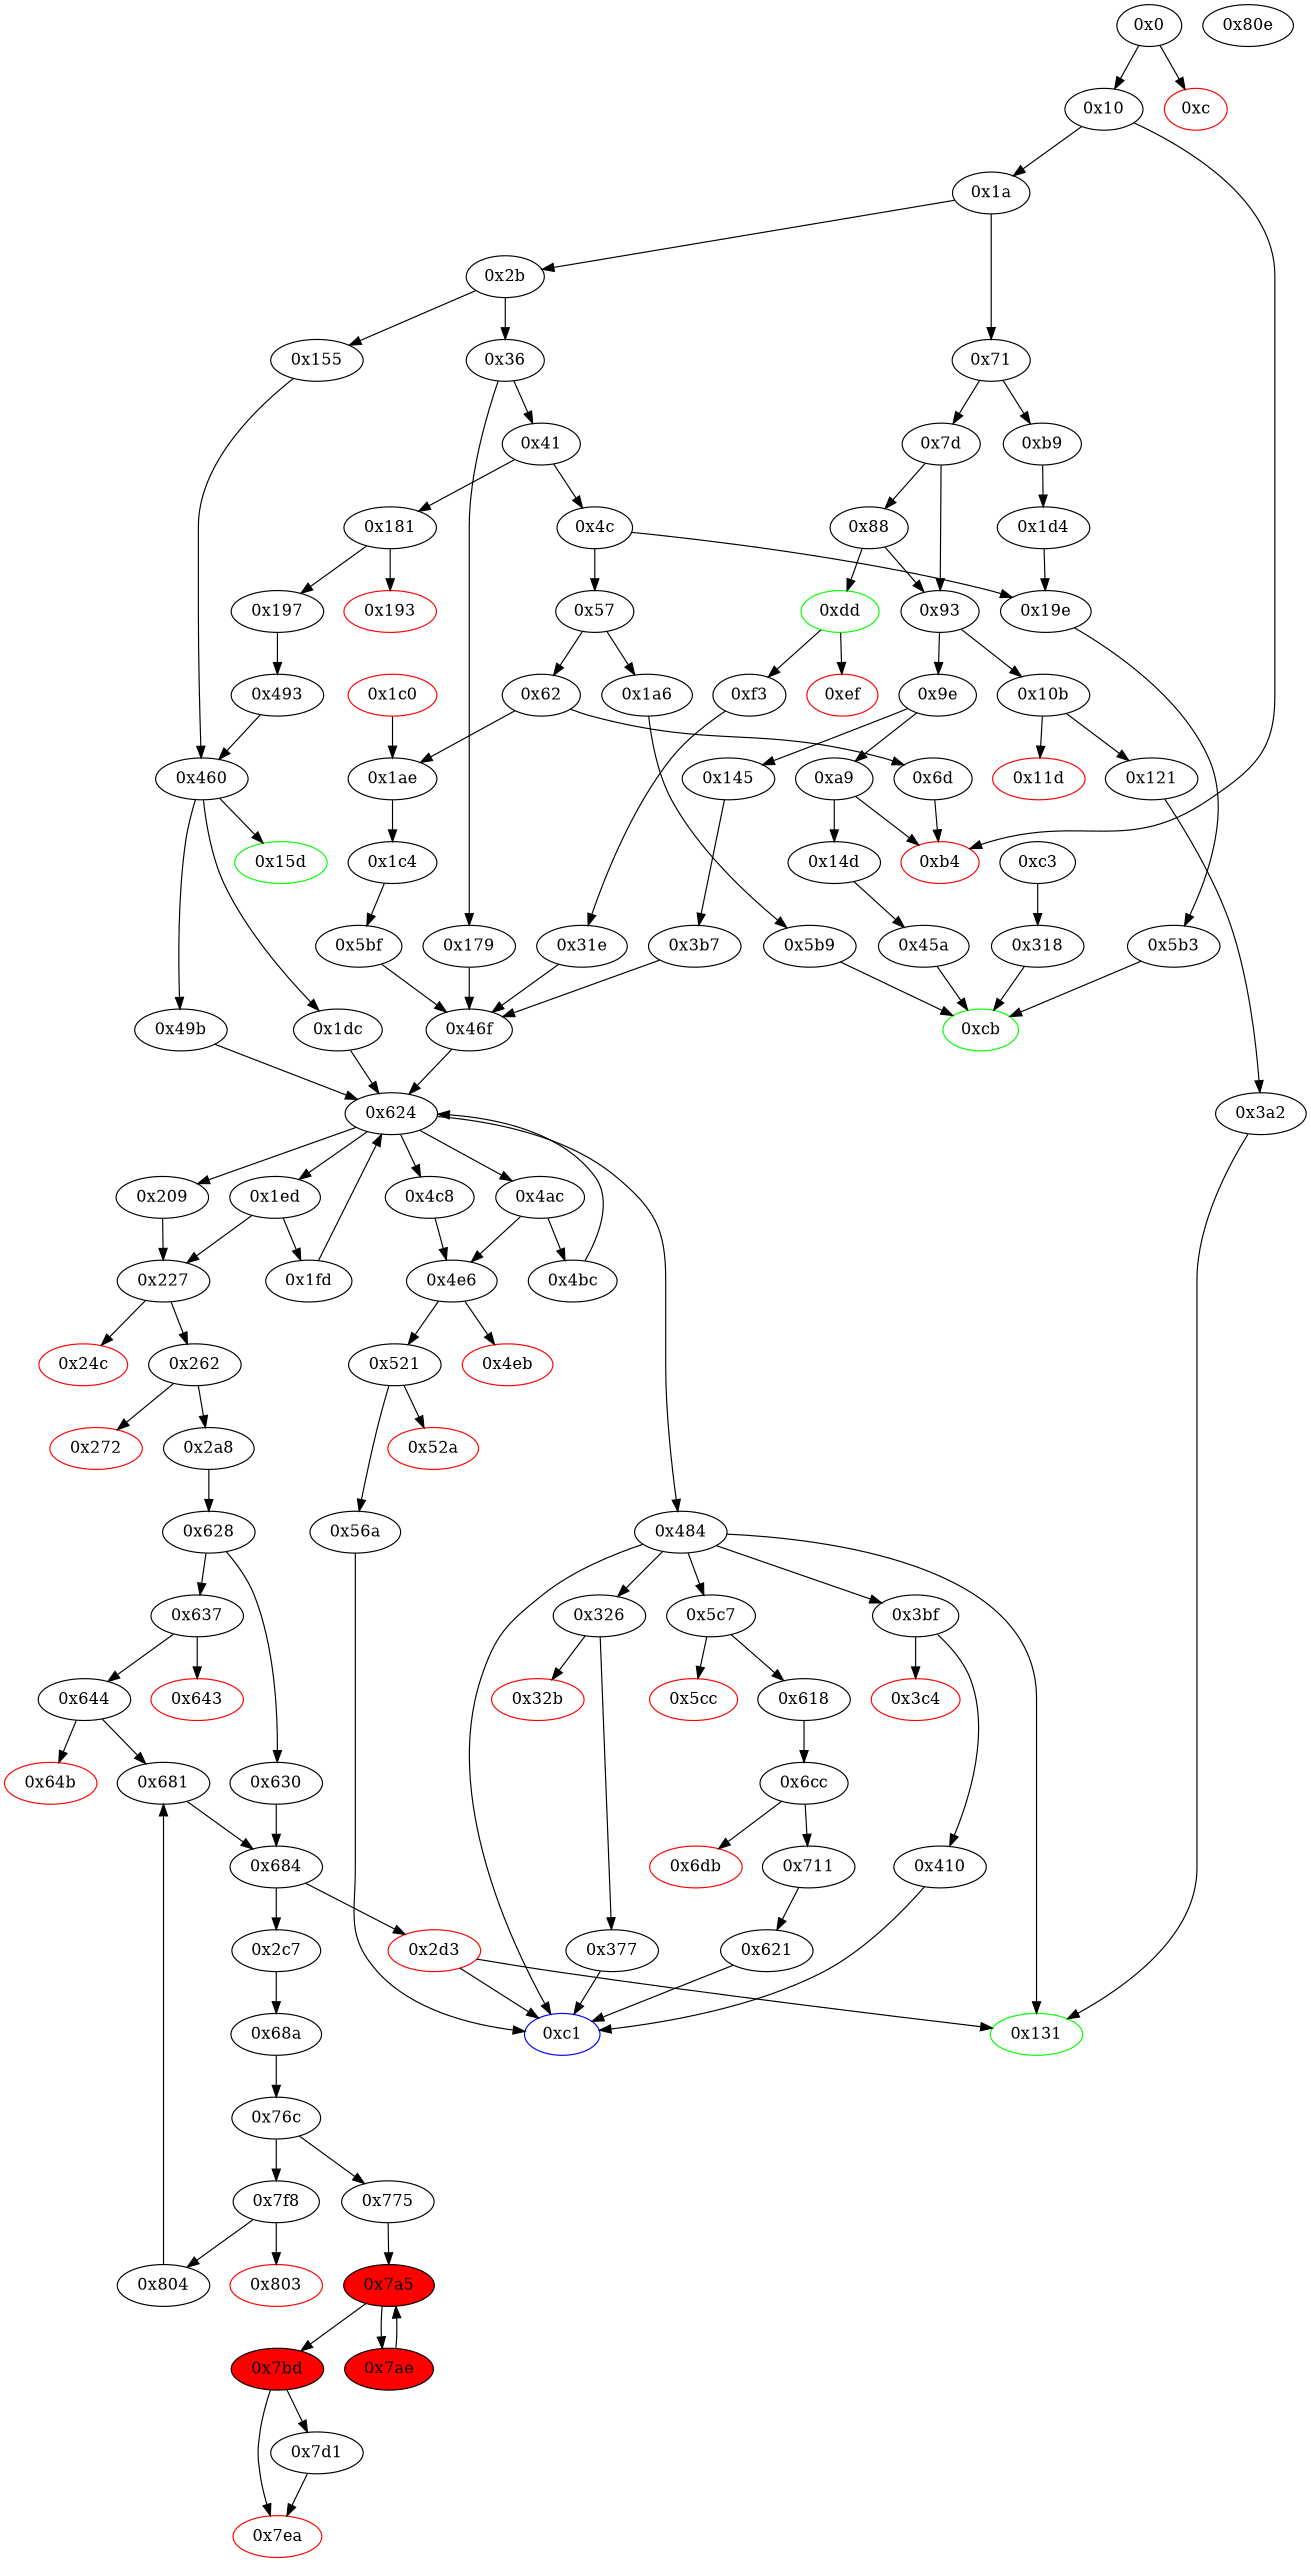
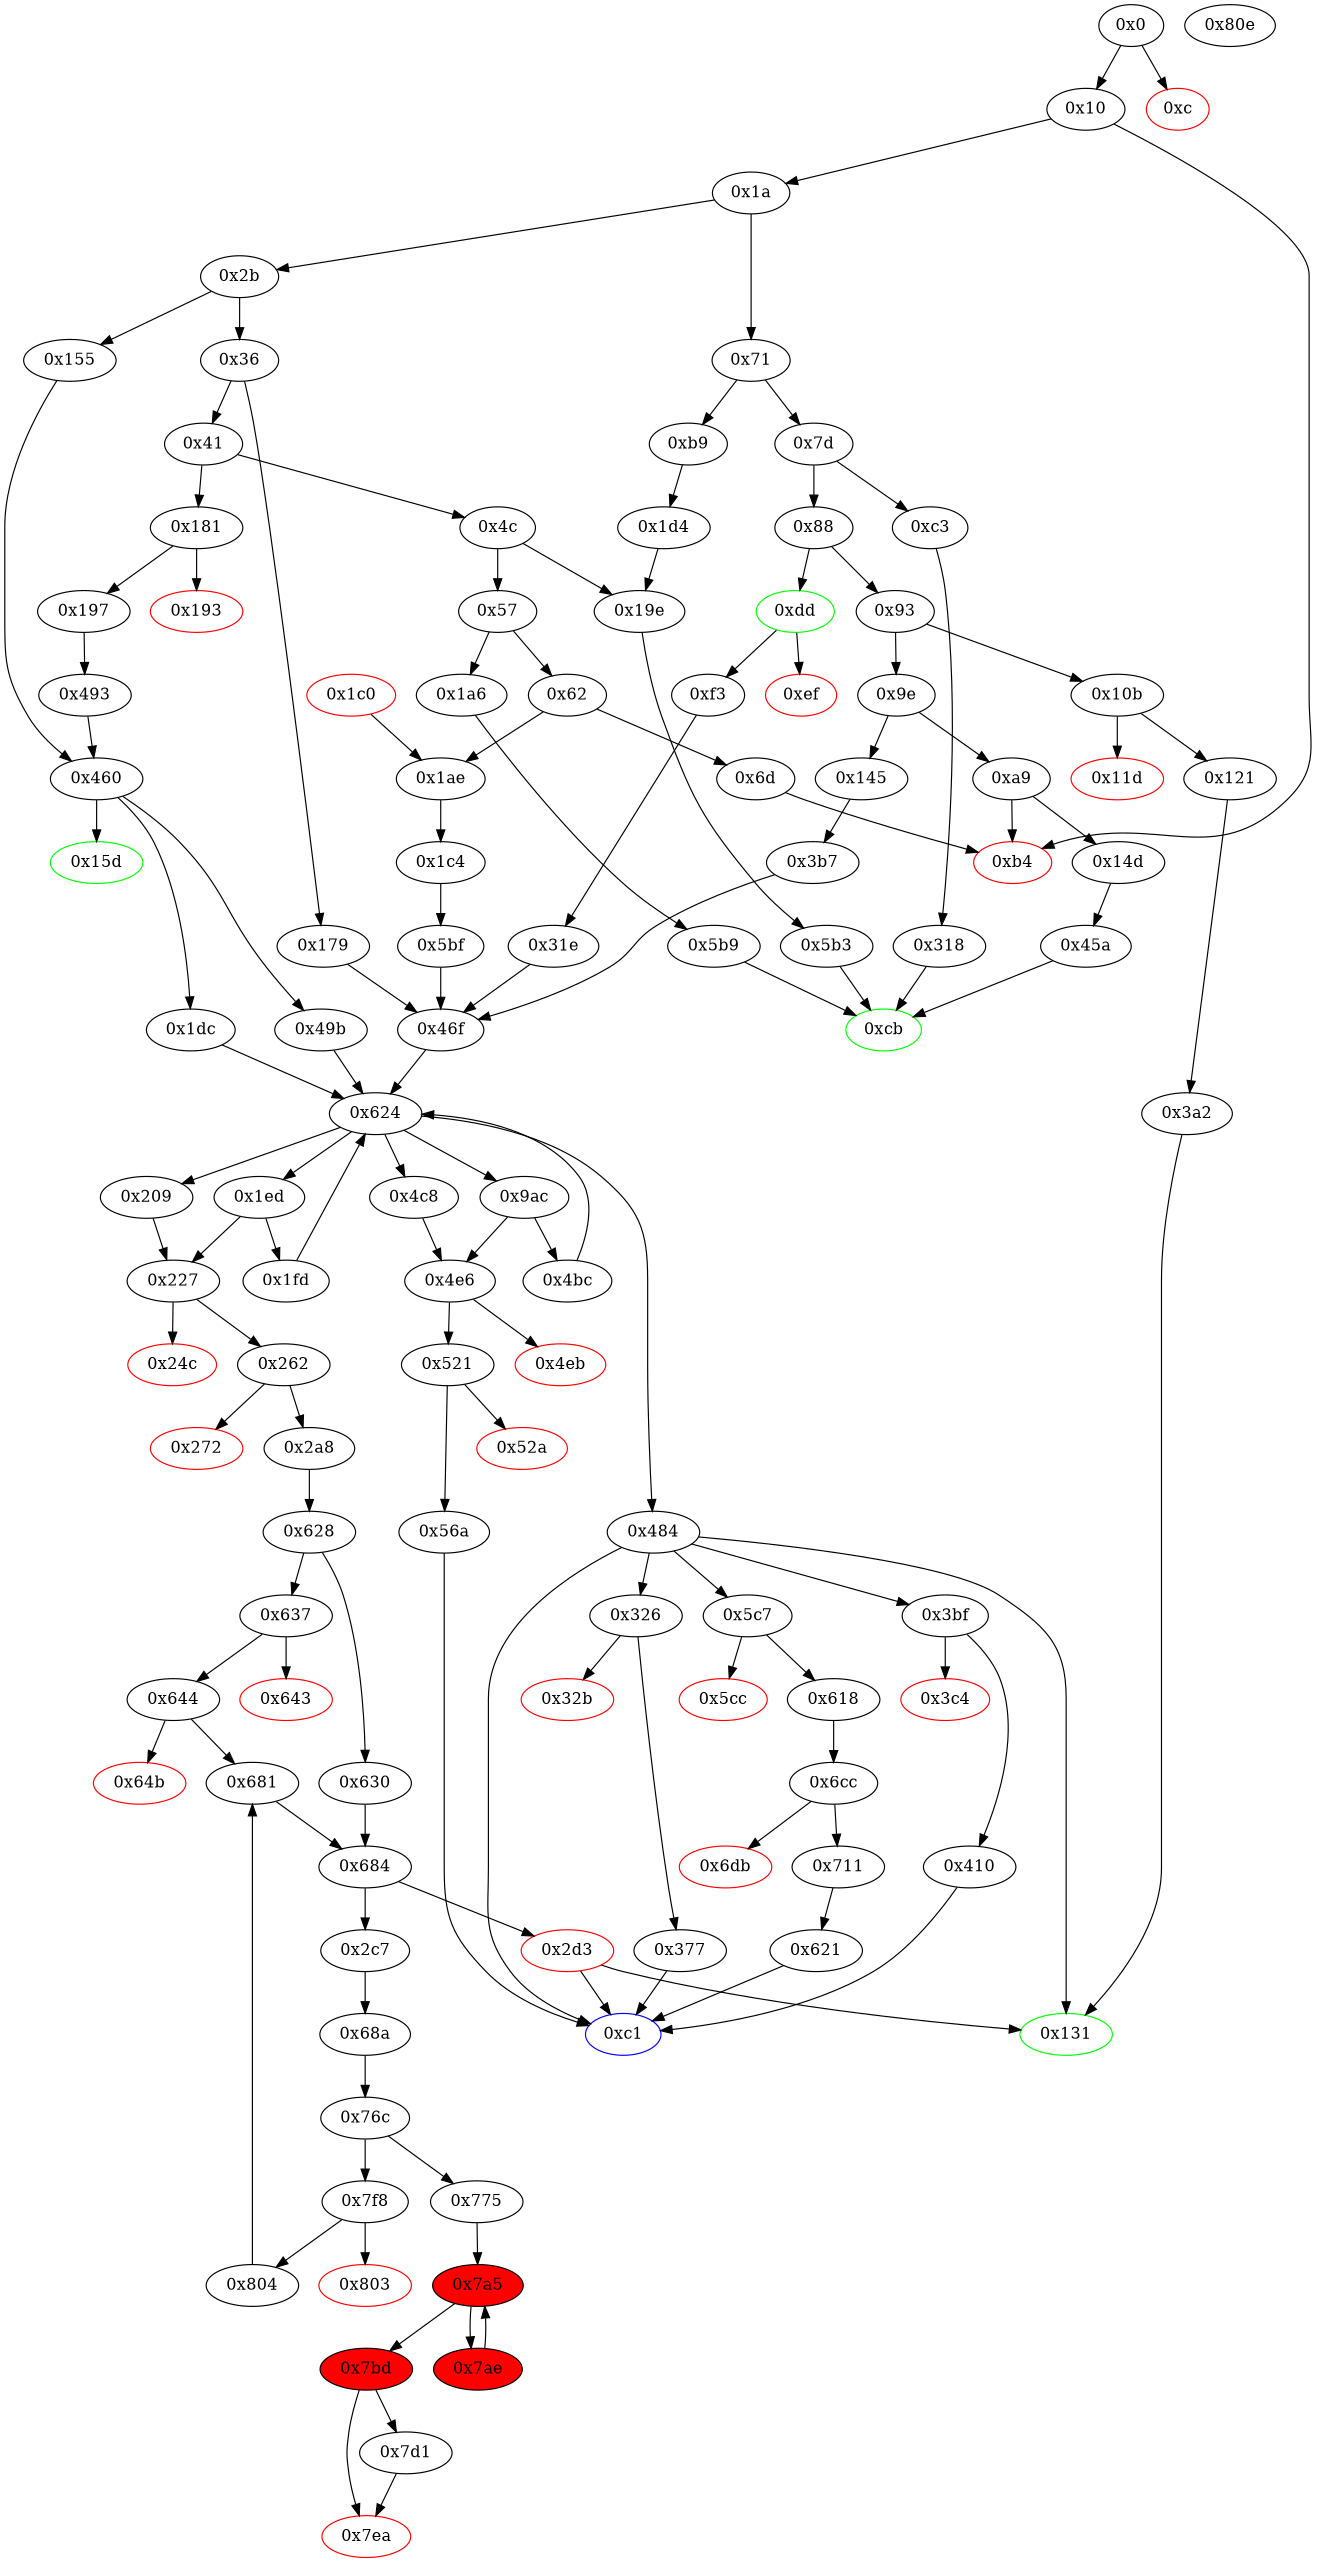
  strict digraph {
    node [fillcolor=white style=filled]
    "0x10b"
    "0x121"
    "0x11d" [color=red]
    "0x3a2"
    "0x71"
    "0xb9"
    "0x7d"
    "0x1d4"
    "0x88"
    "0xc3"
    "0xc1" [color=blue]
    "0x410"
    "0xf3"
    "0x31e"
    "0x46f"
    n16 [color=red label="0x24c"]
    "0x19e"
    "0x5b3"
    "0xcb" [color=green]
    "0x7bd" [fillcolor=red]
    "0x7ea" [color=red]
    "0x7d1"
    "0x643" [color=red]
    "0x637"
    "0x644"
    "0x681"
    "0x64b" [color=red]
    "0x76c"
    "0x7f8"
    "0x775"
    "0x804"
    "0x803" [color=red]
    "0x7a5" [fillcolor=red]
    "0x2c7"
    "0x68a"
    "0x93"
    "0x9e"
    "0x145"
    "0xa9"
    "0x684"
    "0x2d3" [color=red]
    "0x197"
    "0x493"
    "0x460"
    "0x4eb" [color=red]
    "0x4e6"
    "0x521"
    "0x56a"
    "0x52a" [color=red]
    "0x5cc" [color=red]
    "0x628"
    "0x630"
    "0x6db" [color=red]
    "0x179"
    "0x624"
    "0x193" [color=red]
    "0x484"
    "0x326"
    "0x3bf"
    "0x5c7"
    "0x131" [color=green]
    "0x32b" [color=red]
    "0x377"
    "0x3c4" [color=red]
    "0x618"
    "0x7ae" [fillcolor=red]
    "0x1dc"
-   "0x4ac"
+   "0x4ac" [label="0x9ac"]
    "0x4c8"
    "0x1ed"
    "0x209"
    "0x57"
    "0x1a6"
    "0x62"
    "0x5b9"
    "0x1ae"
    "0x6d"
    "0x49b"
    "0x711"
    "0x621"
    "0xb4" [color=red]
    "0x80e"
    "0x3b7"
    "0xdd" [color=green]
    "0xef" [color=red]
    "0x262"
    "0x2a8"
    "0x272" [color=red]
    "0x41"
    "0x181"
    "0x4c"
    "0x36"
    "0x1c4"
    "0x1c0" [color=red]
    "0x5bf"
    "0x0"
    "0x10"
    "0xc" [color=red]
    "0x1a"
    "0x14d"
    "0x45a"
    "0x318"
    "0x15d" [color=green]
    "0x155"
    "0x2b"
    "0x227"
    "0x6cc"
    "0x4bc"
    "0x1fd"
    "0x10b" -> "0x121"
    "0x10b" -> "0x11d"
    "0x121" -> "0x3a2"
    "0x3a2" -> "0x131"
    "0x71" -> "0xb9"
    "0x71" -> "0x7d"
    "0xb9" -> "0x1d4"
    "0x7d" -> "0x88"
-   "0x7d" -> "0x93"
+   "0x7d" -> "0xc3"
    "0x1d4" -> "0x19e"
    "0x88" -> "0x93"
    "0x88" -> "0xdd"
    "0xc3" -> "0x318"
    "0x410" -> "0xc1"
    "0xf3" -> "0x31e"
    "0x31e" -> "0x46f"
    "0x46f" -> "0x624"
    "0x19e" -> "0x5b3"
    "0x5b3" -> "0xcb"
    "0x7bd" -> "0x7ea"
    "0x7bd" -> "0x7d1"
    "0x7d1" -> "0x7ea"
    "0x637" -> "0x643"
    "0x637" -> "0x644"
    "0x644" -> "0x681"
    "0x644" -> "0x64b"
    "0x681" -> "0x684"
    "0x76c" -> "0x7f8"
    "0x76c" -> "0x775"
    "0x7f8" -> "0x804"
    "0x7f8" -> "0x803"
    "0x775" -> "0x7a5"
    "0x804" -> "0x681"
    "0x7a5" -> "0x7bd"
    "0x7a5" -> "0x7ae"
    "0x2c7" -> "0x68a"
    "0x68a" -> "0x76c"
    "0x93" -> "0x10b"
    "0x93" -> "0x9e"
    "0x9e" -> "0x145"
    "0x9e" -> "0xa9"
    "0x145" -> "0x3b7"
    "0xa9" -> "0xb4"
    "0xa9" -> "0x14d"
    "0x684" -> "0x2c7"
    "0x684" -> "0x2d3"
    "0x2d3" -> "0xc1"
    "0x2d3" -> "0x131"
    "0x197" -> "0x493"
    "0x493" -> "0x460"
    "0x460" -> "0x1dc"
    "0x460" -> "0x49b"
    "0x460" -> "0x15d"
    "0x4e6" -> "0x4eb"
    "0x4e6" -> "0x521"
    "0x521" -> "0x56a"
    "0x521" -> "0x52a"
    "0x56a" -> "0xc1"
    "0x628" -> "0x637"
    "0x628" -> "0x630"
    "0x630" -> "0x684"
    "0x179" -> "0x46f"
    "0x624" -> "0x484"
    "0x624" -> "0x4ac"
    "0x624" -> "0x4c8"
    "0x624" -> "0x1ed"
    "0x624" -> "0x209"
    "0x484" -> "0xc1"
    "0x484" -> "0x326"
    "0x484" -> "0x3bf"
    "0x484" -> "0x5c7"
    "0x484" -> "0x131"
    "0x326" -> "0x32b"
    "0x326" -> "0x377"
    "0x3bf" -> "0x410"
    "0x3bf" -> "0x3c4"
    "0x5c7" -> "0x5cc"
    "0x5c7" -> "0x618"
    "0x377" -> "0xc1"
    "0x618" -> "0x6cc"
    "0x7ae" -> "0x7a5"
    "0x1dc" -> "0x624"
    "0x4ac" -> "0x4e6"
    "0x4ac" -> "0x4bc"
    "0x4c8" -> "0x4e6"
    "0x1ed" -> "0x227"
    "0x1ed" -> "0x1fd"
    "0x209" -> "0x227"
    "0x57" -> "0x1a6"
    "0x57" -> "0x62"
    "0x1a6" -> "0x5b9"
    "0x62" -> "0x1ae"
    "0x62" -> "0x6d"
    "0x5b9" -> "0xcb"
    "0x1ae" -> "0x1c4"
    "0x6d" -> "0xb4"
    "0x49b" -> "0x624"
    "0x711" -> "0x621"
    "0x621" -> "0xc1"
    "0x3b7" -> "0x46f"
    "0xdd" -> "0xf3"
    "0xdd" -> "0xef"
    "0x262" -> "0x2a8"
    "0x262" -> "0x272"
    "0x2a8" -> "0x628"
    "0x41" -> "0x181"
    "0x41" -> "0x4c"
    "0x181" -> "0x197"
    "0x181" -> "0x193"
    "0x4c" -> "0x19e"
    "0x4c" -> "0x57"
    "0x36" -> "0x179"
    "0x36" -> "0x41"
    "0x1c4" -> "0x5bf"
    "0x1c0" -> "0x1ae"
    "0x5bf" -> "0x46f"
    "0x0" -> "0x10"
    "0x0" -> "0xc"
    "0x10" -> "0xb4"
    "0x10" -> "0x1a"
    "0x1a" -> "0x71"
    "0x1a" -> "0x2b"
    "0x14d" -> "0x45a"
    "0x45a" -> "0xcb"
    "0x318" -> "0xcb"
    "0x155" -> "0x460"
    "0x2b" -> "0x36"
    "0x2b" -> "0x155"
    "0x227" -> n16
    "0x227" -> "0x262"
    "0x6cc" -> "0x6db"
    "0x6cc" -> "0x711"
    "0x4bc" -> "0x624"
    "0x1fd" -> "0x624"
  }
